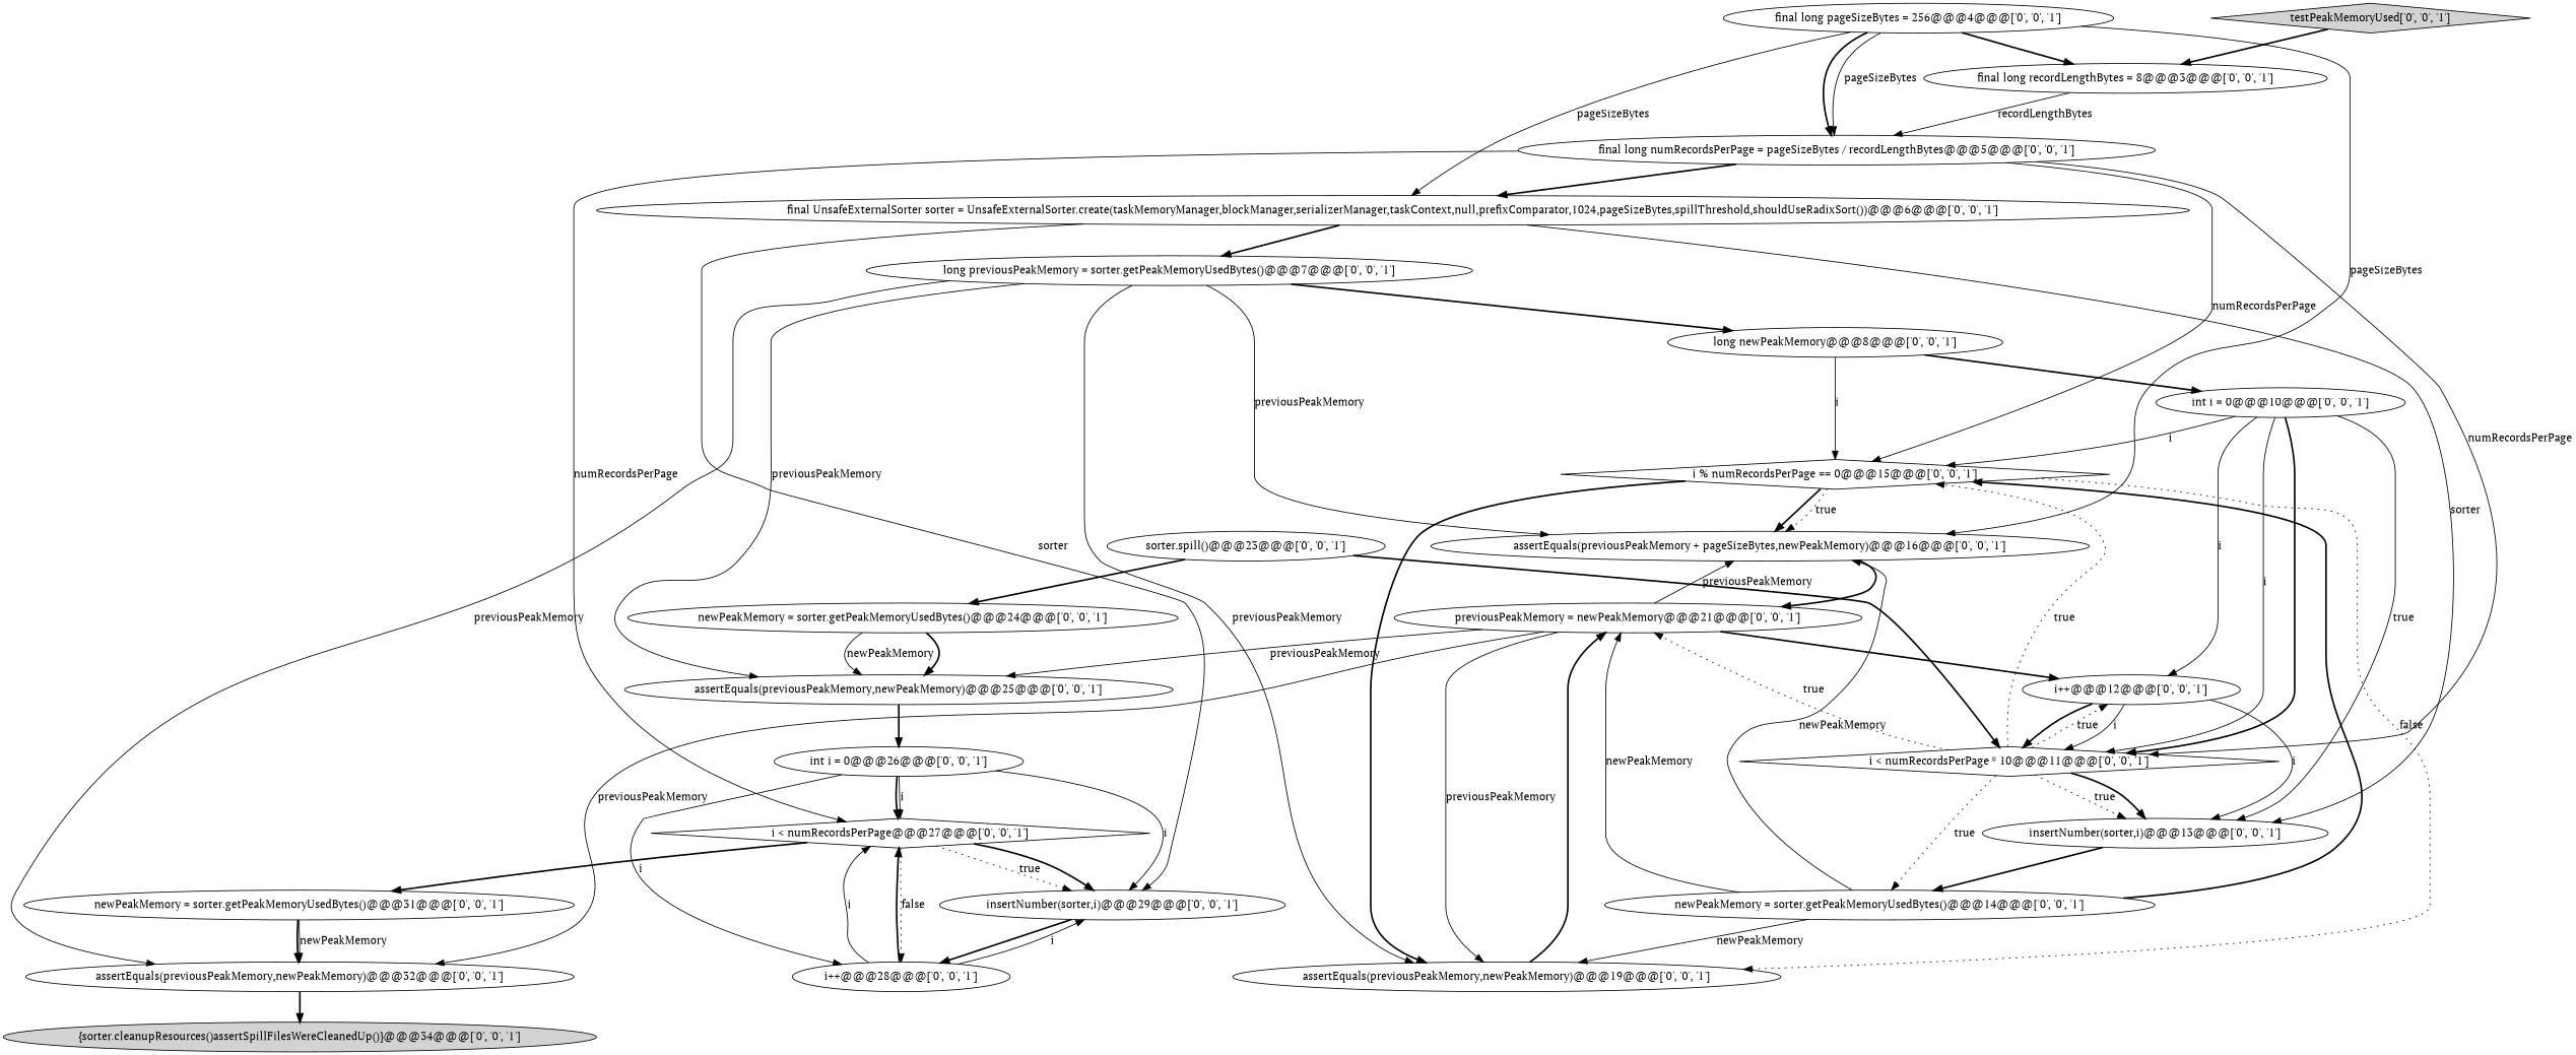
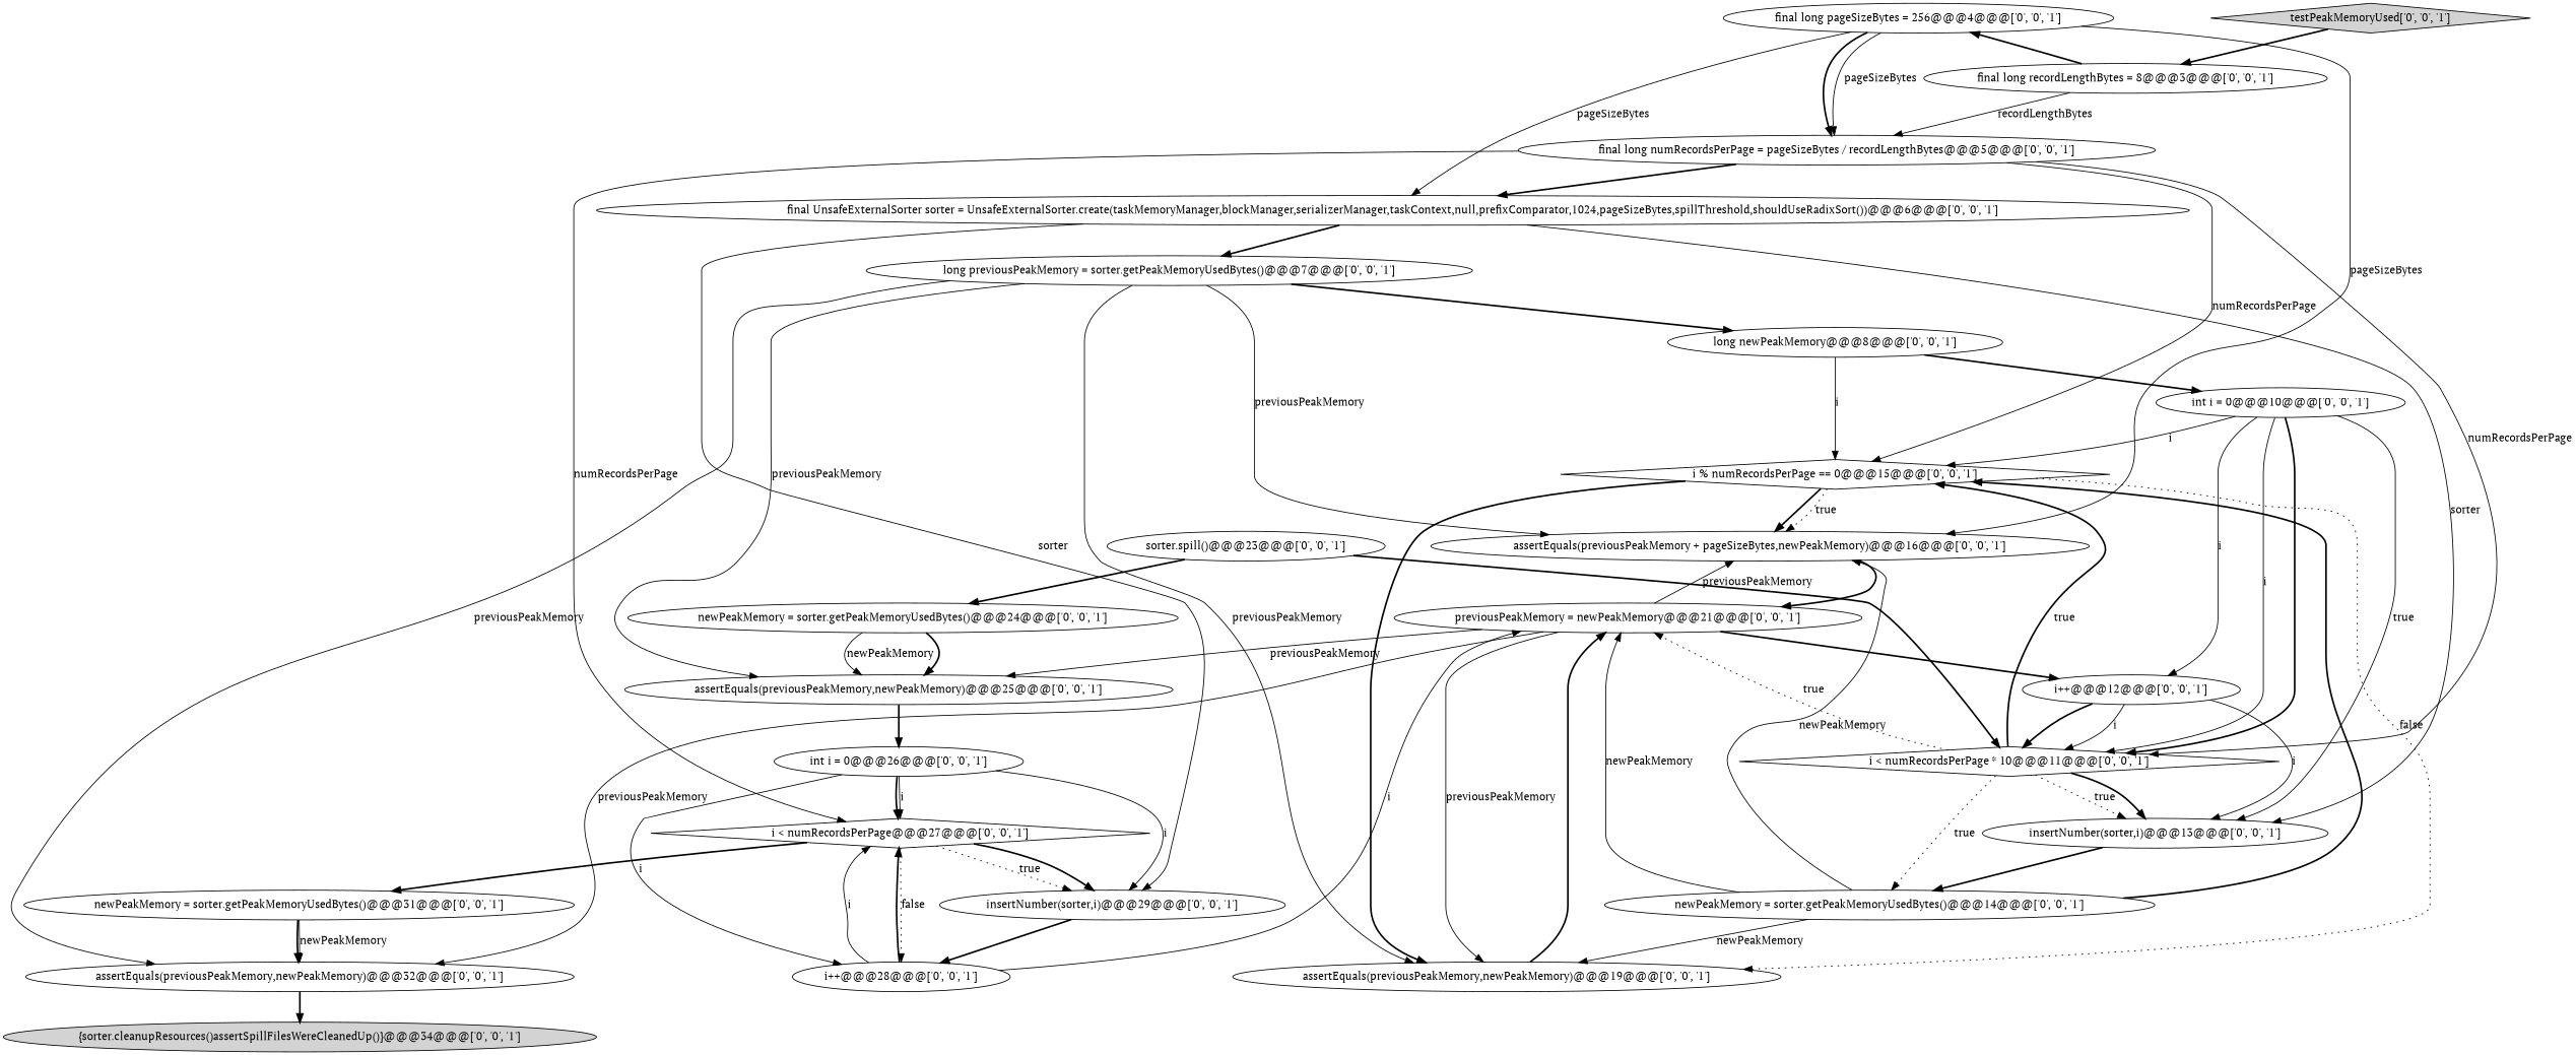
  digraph {
    fontname="PT Serif"
    node [fillcolor=white fontname="PT Serif" shape=ellipse style=filled]
    edge [fontname="PT Serif" style=solid]
    n1 [label="final long numRecordsPerPage = pageSizeBytes / recordLengthBytes@@@5@@@['0', '0', '1']"]
    n2 [label="i % numRecordsPerPage == 0@@@15@@@['0', '0', '1']" shape=diamond]
    n3 [label="i < numRecordsPerPage * 10@@@11@@@['0', '0', '1']" shape=diamond]
    n4 [label="i < numRecordsPerPage@@@27@@@['0', '0', '1']" shape=diamond]
    n5 [label="final UnsafeExternalSorter sorter = UnsafeExternalSorter.create(taskMemoryManager,blockManager,serializerManager,taskContext,null,prefixComparator,1024,pageSizeBytes,spillThreshold,shouldUseRadixSort())@@@6@@@['0', '0', '1']"]
    n6 [label="assertEquals(previousPeakMemory + pageSizeBytes,newPeakMemory)@@@16@@@['0', '0', '1']"]
    n7 [label="assertEquals(previousPeakMemory,newPeakMemory)@@@19@@@['0', '0', '1']"]
    n8 [label="previousPeakMemory = newPeakMemory@@@21@@@['0', '0', '1']"]
    n9 [label="insertNumber(sorter,i)@@@13@@@['0', '0', '1']"]
    n10 [label="newPeakMemory = sorter.getPeakMemoryUsedBytes()@@@14@@@['0', '0', '1']"]
    n11 [label="i++@@@12@@@['0', '0', '1']"]
    n12 [label="insertNumber(sorter,i)@@@29@@@['0', '0', '1']"]
    n13 [label="i++@@@28@@@['0', '0', '1']"]
    n14 [label="newPeakMemory = sorter.getPeakMemoryUsedBytes()@@@31@@@['0', '0', '1']"]
    n15 [label="long previousPeakMemory = sorter.getPeakMemoryUsedBytes()@@@7@@@['0', '0', '1']"]
    n16 [label="int i = 0@@@26@@@['0', '0', '1']"]
    n17 [label="assertEquals(previousPeakMemory,newPeakMemory)@@@32@@@['0', '0', '1']"]
    n18 [fillcolor=lightgray label="{sorter.cleanupResources()assertSpillFilesWereCleanedUp()}@@@34@@@['0', '0', '1']"]
    n19 [label="assertEquals(previousPeakMemory,newPeakMemory)@@@25@@@['0', '0', '1']"]
    n20 [label="long newPeakMemory@@@8@@@['0', '0', '1']"]
    n21 [label="int i = 0@@@10@@@['0', '0', '1']"]
    n22 [fillcolor=lightgray label="testPeakMemoryUsed['0', '0', '1']" shape=diamond]
    n23 [label="final long recordLengthBytes = 8@@@3@@@['0', '0', '1']"]
    n24 [label="final long pageSizeBytes = 256@@@4@@@['0', '0', '1']"]
    n25 [label="sorter.spill()@@@23@@@['0', '0', '1']"]
    n26 [label="newPeakMemory = sorter.getPeakMemoryUsedBytes()@@@24@@@['0', '0', '1']"]
    n1 -> n2 [label=numRecordsPerPage]
    n1 -> n3 [label=numRecordsPerPage]
    n1 -> n4 [label=numRecordsPerPage]
    n1 -> n5 [style=bold]
    n2 -> n6 [style=bold]
    n2 -> n6 [label=true style=dotted]
    n2 -> n7 [style=bold]
    n2 -> n7 [label=false style=dotted]
-   n3 -> n2 [label=true style=dotted]
+   n3 -> n2 [label=true style=bold]
    n3 -> n8 [label=true style=dotted]
    n3 -> n9 [label=true style=dotted]
    n3 -> n9 [style=bold]
    n3 -> n10 [label=true style=dotted]
-   n3 -> n11 [label=true style=dotted]
    n4 -> n12 [label=true style=dotted]
    n4 -> n12 [style=bold]
    n4 -> n13 [label=false style=dotted]
    n4 -> n14 [style=bold]
    n5 -> n9 [label=sorter]
    n5 -> n12 [label=sorter]
    n5 -> n15 [style=bold]
    n6 -> n8 [style=bold]
    n7 -> n8 [style=bold]
    n8 -> n6 [label=previousPeakMemory]
    n8 -> n7 [label=previousPeakMemory]
    n8 -> n11 [style=bold]
    n8 -> n17 [label=previousPeakMemory]
    n8 -> n19 [label=previousPeakMemory]
    n9 -> n10 [style=bold]
    n10 -> n2 [style=bold]
    n10 -> n6 [label=newPeakMemory]
    n10 -> n7 [label=newPeakMemory]
    n10 -> n8 [label=newPeakMemory]
    n11 -> n3 [label=i]
    n11 -> n3 [style=bold]
    n11 -> n9 [label=i]
    n12 -> n13 [style=bold]
    n13 -> n4 [label=i]
    n13 -> n4 [style=bold]
-   n13 -> n12 [label=i]
+   n13 -> n8 [label=i]
    n14 -> n17 [label=newPeakMemory]
    n14 -> n17 [style=bold]
    n15 -> n6 [label=previousPeakMemory]
    n15 -> n7 [label=previousPeakMemory]
    n15 -> n17 [label=previousPeakMemory]
    n15 -> n19 [label=previousPeakMemory]
    n15 -> n20 [style=bold]
    n16 -> n4 [label=i]
    n16 -> n4 [style=bold]
    n16 -> n12 [label=i]
    n16 -> n13 [label=i]
    n17 -> n18 [style=bold]
    n19 -> n16 [style=bold]
    n20 -> n2 [label=i]
    n20 -> n21 [style=bold]
    n21 -> n2 [label=i]
    n21 -> n3 [label=i]
    n21 -> n3 [style=bold]
    n21 -> n9 [label=true]
    n21 -> n11 [label=i]
    n22 -> n23 [style=bold]
    n23 -> n1 [label=recordLengthBytes]
-   n24 -> n23 [style=bold]
+   n23 -> n24 [style=bold]
    n24 -> n1 [label=pageSizeBytes]
    n24 -> n1 [style=bold]
    n24 -> n5 [label=pageSizeBytes]
    n24 -> n6 [label=pageSizeBytes]
    n25 -> n3 [style=bold]
    n25 -> n26 [style=bold]
    n26 -> n19 [style=bold]
    n26 -> n19 [label=newPeakMemory]
  }
